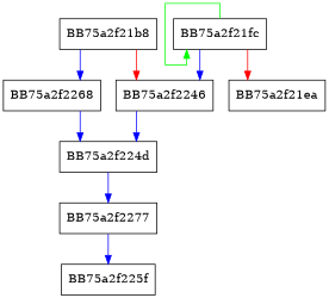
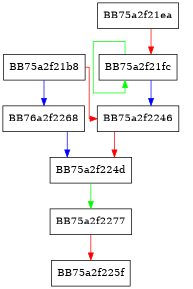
  digraph {
    splines=ortho
    node [shape=box]
    edge [color=blue]
    BB75a2f21b8
-   BB75a2f2268
+   BB75a2f2268 [label=BB76a2f2268]
    BB75a2f2246
    BB75a2f224d
    BB75a2f21ea
    BB75a2f21fc
    BB75a2f2277
    BB75a2f225f
    BB75a2f21b8 -> BB75a2f2268
    BB75a2f21b8 -> BB75a2f2246 [color=red]
    BB75a2f2268 -> BB75a2f224d
-   BB75a2f2246 -> BB75a2f224d
-   BB75a2f224d -> BB75a2f2277
-   BB75a2f21fc -> BB75a2f21ea [color=red]
+   BB75a2f2246 -> BB75a2f224d [color=red]
+   BB75a2f224d -> BB75a2f2277 [color=green]
+   BB75a2f21ea -> BB75a2f21fc [color=red]
    BB75a2f21fc -> BB75a2f2246
    BB75a2f21fc -> BB75a2f21fc [color=green]
-   BB75a2f2277 -> BB75a2f225f
+   BB75a2f2277 -> BB75a2f225f [color=red]
  }
